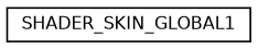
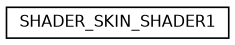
  digraph {
    rankdir=TB
-   n1 [color=black fillcolor=white fontname=Helvetica fontsize=10 height=0.2 label=SHADER_SKIN_GLOBAL1 shape=record style=filled width=0.4]
+   n1 [color=black fillcolor=white fontname=Helvetica fontsize=10 height=0.2 label=SHADER_SKIN_SHADER1 shape=record style=filled width=0.4]
  }
